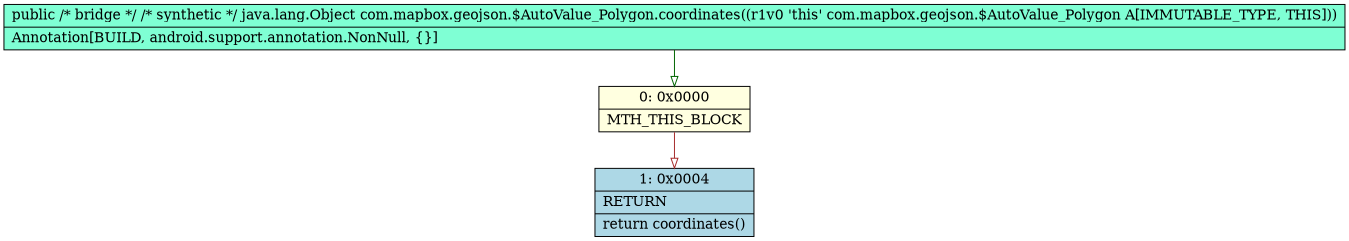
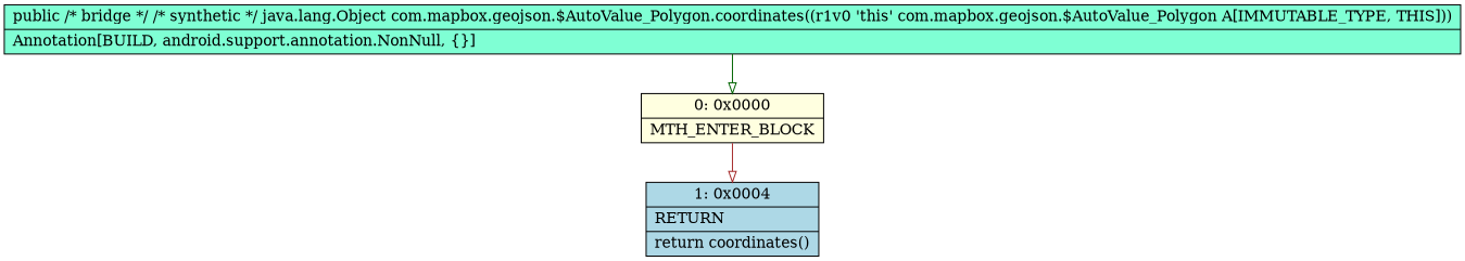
  digraph {
    node [shape=record style=filled]
    edge [arrowhead=onormal]
-   n1 [label="{0\:\ 0x0000|MTH_THIS_BLOCK\l}" fillcolor=lightyellow]
+   n1 [label="{0\:\ 0x0000|MTH_ENTER_BLOCK\l}" fillcolor=lightyellow]
    n2 [label="{1\:\ 0x0004|RETURN\l|return coordinates()\l}" fillcolor=lightblue]
    n3 [label="{public \/* bridge *\/ \/* synthetic *\/ java.lang.Object com.mapbox.geojson.$AutoValue_Polygon.coordinates((r1v0 'this' com.mapbox.geojson.$AutoValue_Polygon A[IMMUTABLE_TYPE, THIS]))  | Annotation[BUILD, android.support.annotation.NonNull, \{\}]\l}" fillcolor=aquamarine]
    n1 -> n2 [color=brown]
    n3 -> n1 [color=darkgreen]
  }
